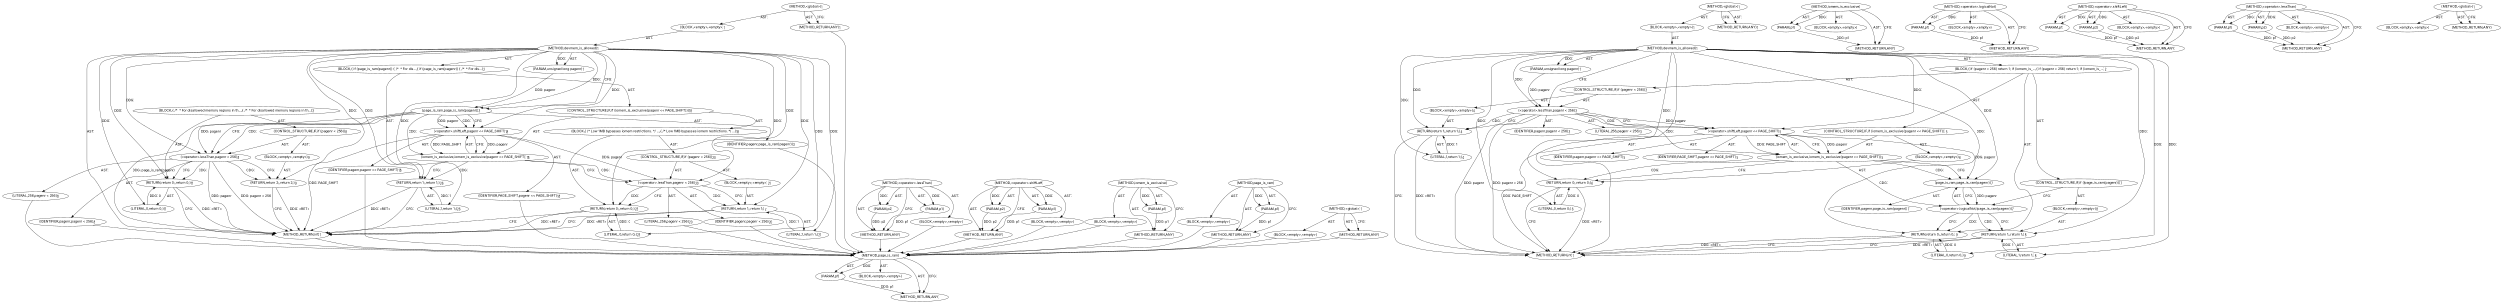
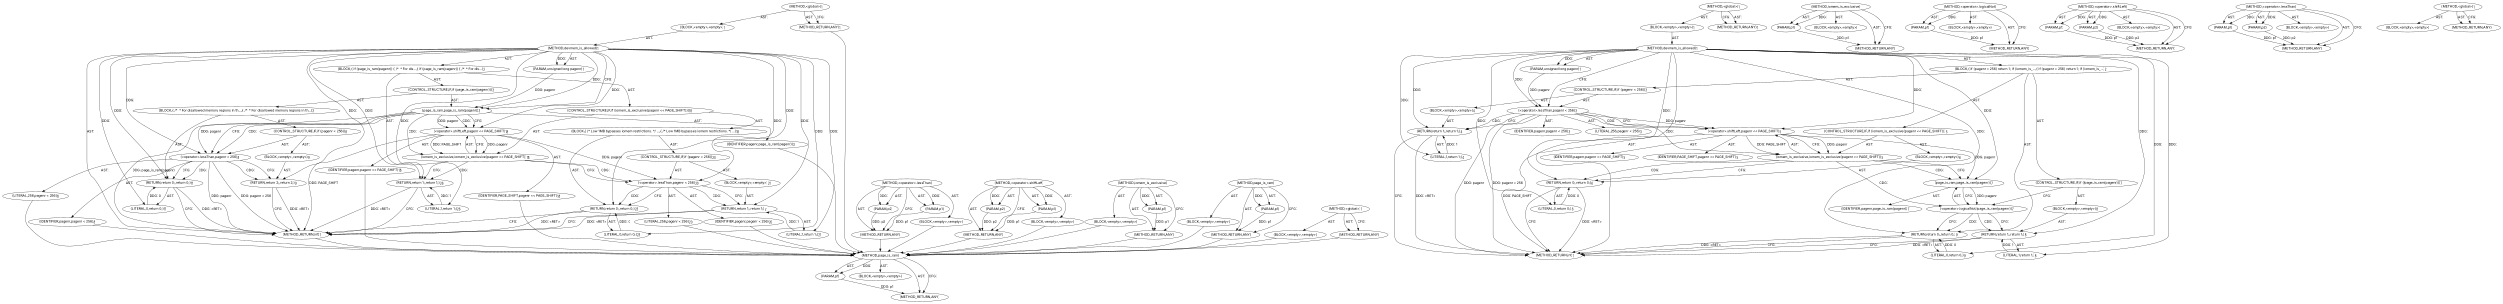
  digraph {
    fontname=Inter
    node [fontname=Inter]
    edge [fontname=Inter]
    n1 [label=<(METHOD,page_is_ram)>]
    n2 [label=<(PARAM,p1)>]
    n3 [label=<(BLOCK,&lt;empty&gt;,&lt;empty&gt;)>]
    n4 [label=<(METHOD_RETURN,ANY)>]
    n5 [label=<(METHOD,&lt;global&gt;)<SUB>1</SUB>>]
    n6 [label=<(BLOCK,&lt;empty&gt;,&lt;empty&gt;)<SUB>1</SUB>>]
    n7 [label=<(METHOD_RETURN,ANY)<SUB>1</SUB>>]
    n8 [label=<(METHOD,devmem_is_allowed)<SUB>1</SUB>>]
    n9 [label=<(PARAM,unsigned long pagenr)<SUB>1</SUB>>]
    n10 [label=<(BLOCK,{ 	if (pagenr &lt; 256) 		return 1; 	if (iomem_is_...,{ 	if (pagenr &lt; 256) 		return 1; 	if (iomem_is_...)<SUB>2</SUB>>]
    n11 [label=<(&lt;operator&gt;.lessThan,pagenr &lt; 256)<SUB>3</SUB>>]
    n12 [label=<(RETURN,return 1;,return 1;)<SUB>4</SUB>>]
    n13 [label=<(LITERAL,1,return 1;)<SUB>4</SUB>>]
    n14 [label=<(&lt;operator&gt;.shiftLeft,pagenr &lt;&lt; PAGE_SHIFT)<SUB>5</SUB>>]
    n15 [label=<(RETURN,return 0;,return 0;)<SUB>6</SUB>>]
    n16 [label=<(LITERAL,0,return 0;)<SUB>6</SUB>>]
    n17 [label=<(page_is_ram,page_is_ram(pagenr))<SUB>7</SUB>>]
    n18 [label=<(RETURN,return 1;,return 1;)<SUB>8</SUB>>]
    n19 [label=<(LITERAL,1,return 1;)<SUB>8</SUB>>]
    n20 [label=<(RETURN,return 0;,return 0;)<SUB>9</SUB>>]
    n21 [label=<(LITERAL,0,return 0;)<SUB>9</SUB>>]
    n22 [label=<(METHOD_RETURN,int)<SUB>1</SUB>>]
    n23 [label=<(CONTROL_STRUCTURE,IF,if (pagenr &lt; 256))<SUB>3</SUB>>]
    n24 [label=<(CONTROL_STRUCTURE,IF,if (iomem_is_exclusive(pagenr &lt;&lt; PAGE_SHIFT)))<SUB>5</SUB>>]
    n25 [label=<(CONTROL_STRUCTURE,IF,if (!page_is_ram(pagenr)))<SUB>7</SUB>>]
    n26 [label=<(IDENTIFIER,pagenr,pagenr &lt; 256)<SUB>3</SUB>>]
    n27 [label=<(LITERAL,256,pagenr &lt; 256)<SUB>3</SUB>>]
    n28 [label=<(iomem_is_exclusive,iomem_is_exclusive(pagenr &lt;&lt; PAGE_SHIFT))<SUB>5</SUB>>]
    n29 [label=<(IDENTIFIER,pagenr,pagenr &lt;&lt; PAGE_SHIFT)<SUB>5</SUB>>]
    n30 [label=<(IDENTIFIER,PAGE_SHIFT,pagenr &lt;&lt; PAGE_SHIFT)<SUB>5</SUB>>]
    n31 [label=<(&lt;operator&gt;.logicalNot,!page_is_ram(pagenr))<SUB>7</SUB>>]
    n32 [label=<(IDENTIFIER,pagenr,page_is_ram(pagenr))<SUB>7</SUB>>]
    n33 [label=<(BLOCK,&lt;empty&gt;,&lt;empty&gt;)<SUB>4</SUB>>]
    n34 [label=<(BLOCK,&lt;empty&gt;,&lt;empty&gt;)<SUB>6</SUB>>]
    n35 [label=<(BLOCK,&lt;empty&gt;,&lt;empty&gt;)<SUB>8</SUB>>]
    n36 [label=<(METHOD,iomem_is_exclusive)>]
    n37 [label=<(PARAM,p1)>]
    n38 [label=<(BLOCK,&lt;empty&gt;,&lt;empty&gt;)>]
    n39 [label=<(METHOD_RETURN,ANY)>]
    n40 [label=<(METHOD,&lt;operator&gt;.logicalNot)>]
    n41 [label=<(PARAM,p1)>]
    n42 [label=<(BLOCK,&lt;empty&gt;,&lt;empty&gt;)>]
    n43 [label=<(METHOD_RETURN,ANY)>]
    n44 [label=<(METHOD,&lt;operator&gt;.shiftLeft)>]
    n45 [label=<(PARAM,p1)>]
    n46 [label=<(PARAM,p2)>]
    n47 [label=<(BLOCK,&lt;empty&gt;,&lt;empty&gt;)>]
    n48 [label=<(METHOD_RETURN,ANY)>]
    n49 [label=<(METHOD,&lt;operator&gt;.lessThan)>]
    n50 [label=<(PARAM,p1)>]
    n51 [label=<(PARAM,p2)>]
    n52 [label=<(BLOCK,&lt;empty&gt;,&lt;empty&gt;)>]
    n53 [label=<(METHOD_RETURN,ANY)>]
    n54 [label=<(METHOD,&lt;global&gt;)<SUB>1</SUB>>]
    n55 [label=<(BLOCK,&lt;empty&gt;,&lt;empty&gt;)>]
    n56 [label=<(METHOD_RETURN,ANY)>]
    n57 [label=<(METHOD,&lt;global&gt;)<SUB>1</SUB>>]
    n58 [label=<(BLOCK,&lt;empty&gt;,&lt;empty&gt;)<SUB>1</SUB>>]
    n59 [label=<(METHOD_RETURN,ANY)<SUB>1</SUB>>]
    n60 [label=<(METHOD,devmem_is_allowed)<SUB>1</SUB>>]
    n61 [label=<(PARAM,unsigned long pagenr)<SUB>1</SUB>>]
    n62 [label=<(BLOCK,{ 	if (page_is_ram(pagenr)) { 		/* 		 * For dis...,{ 	if (page_is_ram(pagenr)) { 		/* 		 * For dis...)<SUB>2</SUB>>]
    n63 [label=<(page_is_ram,page_is_ram(pagenr))<SUB>3</SUB>>]
    n64 [label=<(&lt;operator&gt;.lessThan,pagenr &lt; 256)<SUB>8</SUB>>]
    n65 [label=<(RETURN,return 2;,return 2;)<SUB>9</SUB>>]
    n66 [label=<(RETURN,return 0;,return 0;)<SUB>11</SUB>>]
    n67 [label=<(LITERAL,0,return 0;)<SUB>11</SUB>>]
    n68 [label=<(&lt;operator&gt;.shiftLeft,pagenr &lt;&lt; PAGE_SHIFT)<SUB>18</SUB>>]
    n69 [label=<(&lt;operator&gt;.lessThan,pagenr &lt; 256)<SUB>20</SUB>>]
    n70 [label=<(RETURN,return 1;,return 1;)<SUB>21</SUB>>]
    n71 [label=<(LITERAL,1,return 1;)<SUB>21</SUB>>]
    n72 [label=<(RETURN,return 0;,return 0;)<SUB>23</SUB>>]
    n73 [label=<(LITERAL,0,return 0;)<SUB>23</SUB>>]
    n74 [label=<(RETURN,return 1;,return 1;)<SUB>26</SUB>>]
    n75 [label=<(LITERAL,1,return 1;)<SUB>26</SUB>>]
    n76 [label=<(METHOD_RETURN,int)<SUB>1</SUB>>]
+   n77 [label=<(CONTROL_STRUCTURE,IF,if (page_is_ram(pagenr)))<SUB>3</SUB>>]
    n78 [label=<(CONTROL_STRUCTURE,IF,if (iomem_is_exclusive(pagenr &lt;&lt; PAGE_SHIFT)))<SUB>18</SUB>>]
    n79 [label=<(IDENTIFIER,pagenr,page_is_ram(pagenr))<SUB>3</SUB>>]
    n80 [label=<(iomem_is_exclusive,iomem_is_exclusive(pagenr &lt;&lt; PAGE_SHIFT))<SUB>18</SUB>>]
    n81 [label=<(IDENTIFIER,pagenr,pagenr &lt; 256)<SUB>8</SUB>>]
    n82 [label=<(LITERAL,256,pagenr &lt; 256)<SUB>8</SUB>>]
    n83 [label=<(IDENTIFIER,pagenr,pagenr &lt;&lt; PAGE_SHIFT)<SUB>18</SUB>>]
    n84 [label=<(IDENTIFIER,PAGE_SHIFT,pagenr &lt;&lt; PAGE_SHIFT)<SUB>18</SUB>>]
    n85 [label=<(IDENTIFIER,pagenr,pagenr &lt; 256)<SUB>20</SUB>>]
    n86 [label=<(LITERAL,256,pagenr &lt; 256)<SUB>20</SUB>>]
    n87 [label=<(BLOCK,{ 		/* 		 * For disallowed memory regions in th...,{ 		/* 		 * For disallowed memory regions in th...)<SUB>3</SUB>>]
    n88 [label=<(BLOCK,{ 		/* Low 1MB bypasses iomem restrictions. */ ...,{ 		/* Low 1MB bypasses iomem restrictions. */ ...)<SUB>18</SUB>>]
    n89 [label=<(CONTROL_STRUCTURE,IF,if (pagenr &lt; 256))<SUB>8</SUB>>]
    n90 [label=<(BLOCK,&lt;empty&gt;,&lt;empty&gt;)<SUB>9</SUB>>]
    n91 [label=<(CONTROL_STRUCTURE,IF,if (pagenr &lt; 256))<SUB>20</SUB>>]
    n92 [label=<(BLOCK,&lt;empty&gt;,&lt;empty&gt;)<SUB>21</SUB>>]
    n93 [label=<(METHOD,&lt;operator&gt;.lessThan)>]
    n94 [label=<(PARAM,p1)>]
    n95 [label=<(PARAM,p2)>]
    n96 [label=<(BLOCK,&lt;empty&gt;,&lt;empty&gt;)>]
    n97 [label=<(METHOD_RETURN,ANY)>]
    n98 [label=<(METHOD,&lt;operator&gt;.shiftLeft)>]
    n99 [label=<(PARAM,p1)>]
    n100 [label=<(PARAM,p2)>]
    n101 [label=<(BLOCK,&lt;empty&gt;,&lt;empty&gt;)>]
    n102 [label=<(METHOD_RETURN,ANY)>]
    n103 [label=<(METHOD,iomem_is_exclusive)>]
    n104 [label=<(PARAM,p1)>]
    n105 [label=<(BLOCK,&lt;empty&gt;,&lt;empty&gt;)>]
    n106 [label=<(METHOD_RETURN,ANY)>]
    n107 [label=<(METHOD,page_is_ram)>]
    n108 [label=<(PARAM,p1)>]
    n109 [label=<(BLOCK,&lt;empty&gt;,&lt;empty&gt;)>]
    n110 [label=<(METHOD_RETURN,ANY)>]
    n111 [label=<(METHOD,&lt;global&gt;)<SUB>1</SUB>>]
    n112 [label=<(BLOCK,&lt;empty&gt;,&lt;empty&gt;)>]
    n113 [label=<(METHOD_RETURN,ANY)>]
    n1 -> n2 [label="AST: "]
    n1 -> n2 [label="DDG: "]
    n1 -> n3 [label="AST: "]
    n1 -> n4 [label="AST: "]
    n1 -> n4 [label="CFG: "]
    n2 -> n4 [label="DDG: p1"]
    n5 -> n6 [label="AST: "]
    n5 -> n7 [label="AST: "]
    n5 -> n7 [label="CFG: "]
    n6 -> n8 [label="AST: "]
    n8 -> n9 [label="AST: "]
    n8 -> n9 [label="DDG: "]
    n8 -> n10 [label="AST: "]
    n8 -> n11 [label="CFG: "]
    n8 -> n11 [label="DDG: "]
    n8 -> n12 [label="DDG: "]
    n8 -> n13 [label="DDG: "]
    n8 -> n14 [label="DDG: "]
    n8 -> n15 [label="DDG: "]
    n8 -> n16 [label="DDG: "]
    n8 -> n17 [label="DDG: "]
    n8 -> n18 [label="DDG: "]
    n8 -> n19 [label="DDG: "]
    n8 -> n20 [label="DDG: "]
    n8 -> n21 [label="DDG: "]
    n8 -> n22 [label="AST: "]
    n9 -> n11 [label="DDG: pagenr"]
    n10 -> n20 [label="AST: "]
    n10 -> n23 [label="AST: "]
    n10 -> n24 [label="AST: "]
    n10 -> n25 [label="AST: "]
    n11 -> n12 [label="CFG: "]
    n11 -> n12 [label="CDG: "]
    n11 -> n14 [label="CFG: "]
    n11 -> n14 [label="DDG: pagenr"]
    n11 -> n14 [label="CDG: "]
    n11 -> n22 [label="DDG: pagenr"]
    n11 -> n22 [label="DDG: pagenr &lt; 256"]
    n11 -> n26 [label="AST: "]
    n11 -> n27 [label="AST: "]
    n11 -> n28 [label="CDG: "]
    n12 -> n13 [label="AST: "]
    n12 -> n22 [label="CFG: "]
    n12 -> n22 [label="DDG: &lt;RET&gt;"]
    n13 -> n12 [label="DDG: 1"]
    n14 -> n17 [label="DDG: pagenr"]
    n14 -> n22 [label="DDG: PAGE_SHIFT"]
    n14 -> n28 [label="CFG: "]
    n14 -> n28 [label="DDG: pagenr"]
    n14 -> n28 [label="DDG: PAGE_SHIFT"]
    n14 -> n29 [label="AST: "]
    n14 -> n30 [label="AST: "]
    n15 -> n16 [label="AST: "]
    n15 -> n22 [label="CFG: "]
    n15 -> n22 [label="DDG: &lt;RET&gt;"]
    n16 -> n15 [label="DDG: 0"]
    n17 -> n31 [label="CFG: "]
    n17 -> n31 [label="DDG: pagenr"]
    n17 -> n32 [label="AST: "]
    n18 -> n19 [label="AST: "]
    n18 -> n22 [label="CFG: "]
    n18 -> n22 [label="DDG: &lt;RET&gt;"]
    n19 -> n18 [label="DDG: 1"]
    n20 -> n21 [label="AST: "]
    n20 -> n22 [label="CFG: "]
    n20 -> n22 [label="DDG: &lt;RET&gt;"]
    n21 -> n20 [label="DDG: 0"]
    n23 -> n11 [label="AST: "]
    n23 -> n33 [label="AST: "]
    n24 -> n28 [label="AST: "]
    n24 -> n34 [label="AST: "]
    n25 -> n31 [label="CFG: "]
    n25 -> n35 [label="AST: "]
    n28 -> n14 [label="AST: "]
    n28 -> n15 [label="CFG: "]
    n28 -> n15 [label="CDG: "]
    n28 -> n17 [label="CFG: "]
    n28 -> n17 [label="CDG: "]
    n28 -> n31 [label="CDG: "]
    n31 -> n17 [label="AST: "]
    n31 -> n18 [label="CFG: "]
    n31 -> n18 [label="CDG: "]
    n31 -> n20 [label="CFG: "]
    n31 -> n20 [label="CDG: "]
    n33 -> n12 [label="AST: "]
    n34 -> n15 [label="AST: "]
    n35 -> n18 [label="AST: "]
    n36 -> n37 [label="AST: "]
    n36 -> n37 [label="DDG: "]
    n36 -> n38 [label="AST: "]
    n36 -> n39 [label="AST: "]
    n36 -> n39 [label="CFG: "]
    n37 -> n39 [label="DDG: p1"]
    n40 -> n41 [label="AST: "]
    n40 -> n41 [label="DDG: "]
    n40 -> n42 [label="AST: "]
    n40 -> n43 [label="AST: "]
    n40 -> n43 [label="CFG: "]
    n41 -> n43 [label="DDG: p1"]
    n44 -> n45 [label="AST: "]
    n44 -> n45 [label="DDG: "]
    n44 -> n46 [label="AST: "]
    n44 -> n46 [label="DDG: "]
    n44 -> n47 [label="AST: "]
    n44 -> n48 [label="AST: "]
    n44 -> n48 [label="CFG: "]
    n45 -> n48 [label="DDG: p1"]
    n46 -> n48 [label="DDG: p2"]
    n49 -> n50 [label="AST: "]
    n49 -> n50 [label="DDG: "]
    n49 -> n51 [label="AST: "]
    n49 -> n51 [label="DDG: "]
    n49 -> n52 [label="AST: "]
    n49 -> n53 [label="AST: "]
    n49 -> n53 [label="CFG: "]
    n50 -> n53 [label="DDG: p1"]
    n51 -> n53 [label="DDG: p2"]
    n54 -> n55 [label="AST: "]
    n54 -> n56 [label="AST: "]
    n54 -> n56 [label="CFG: "]
    n57 -> n58 [label="AST: "]
    n57 -> n59 [label="AST: "]
    n57 -> n59 [label="CFG: "]
    n58 -> n60 [label="AST: "]
    n59 -> n1
    n60 -> n61 [label="AST: "]
    n60 -> n61 [label="DDG: "]
    n60 -> n62 [label="AST: "]
    n60 -> n63 [label="CFG: "]
    n60 -> n63 [label="DDG: "]
    n60 -> n64 [label="DDG: "]
    n60 -> n65 [label="DDG: "]
    n60 -> n66 [label="DDG: "]
    n60 -> n67 [label="DDG: "]
    n60 -> n68 [label="DDG: "]
    n60 -> n69 [label="DDG: "]
    n60 -> n70 [label="DDG: "]
    n60 -> n71 [label="DDG: "]
    n60 -> n72 [label="DDG: "]
    n60 -> n73 [label="DDG: "]
    n60 -> n74 [label="DDG: "]
    n60 -> n75 [label="DDG: "]
    n60 -> n76 [label="AST: "]
    n61 -> n63 [label="DDG: pagenr"]
    n62 -> n74 [label="AST: "]
+   n62 -> n77 [label="AST: "]
    n62 -> n78 [label="AST: "]
    n63 -> n64 [label="CFG: "]
    n63 -> n64 [label="DDG: pagenr"]
    n63 -> n64 [label="CDG: "]
    n63 -> n68 [label="CFG: "]
    n63 -> n68 [label="DDG: pagenr"]
    n63 -> n68 [label="CDG: "]
    n63 -> n76 [label="DDG: page_is_ram(pagenr)"]
    n63 -> n79 [label="AST: "]
    n63 -> n80 [label="CDG: "]
    n64 -> n65 [label="CFG: "]
    n64 -> n65 [label="CDG: "]
    n64 -> n66 [label="CFG: "]
    n64 -> n66 [label="CDG: "]
    n64 -> n76 [label="DDG: pagenr"]
    n64 -> n76 [label="DDG: pagenr &lt; 256"]
    n64 -> n81 [label="AST: "]
    n64 -> n82 [label="AST: "]
    n65 -> n76 [label="CFG: "]
    n65 -> n76 [label="DDG: &lt;RET&gt;"]
    n66 -> n67 [label="AST: "]
    n66 -> n76 [label="CFG: "]
    n66 -> n76 [label="DDG: &lt;RET&gt;"]
    n67 -> n66 [label="DDG: 0"]
    n68 -> n69 [label="DDG: pagenr"]
    n68 -> n76 [label="DDG: PAGE_SHIFT"]
    n68 -> n80 [label="CFG: "]
    n68 -> n80 [label="DDG: pagenr"]
    n68 -> n80 [label="DDG: PAGE_SHIFT"]
    n68 -> n83 [label="AST: "]
    n68 -> n84 [label="AST: "]
    n69 -> n70 [label="CFG: "]
    n69 -> n70 [label="CDG: "]
    n69 -> n72 [label="CFG: "]
    n69 -> n72 [label="CDG: "]
    n69 -> n85 [label="AST: "]
    n69 -> n86 [label="AST: "]
    n70 -> n71 [label="AST: "]
    n70 -> n76 [label="CFG: "]
    n70 -> n76 [label="DDG: &lt;RET&gt;"]
    n71 -> n70 [label="DDG: 1"]
    n72 -> n73 [label="AST: "]
    n72 -> n76 [label="CFG: "]
    n72 -> n76 [label="DDG: &lt;RET&gt;"]
    n73 -> n72 [label="DDG: 0"]
    n74 -> n75 [label="AST: "]
    n74 -> n76 [label="CFG: "]
    n74 -> n76 [label="DDG: &lt;RET&gt;"]
    n75 -> n74 [label="DDG: 1"]
    n76 -> n1
+   n77 -> n63 [label="AST: "]
+   n77 -> n87 [label="AST: "]
    n78 -> n80 [label="AST: "]
    n78 -> n88 [label="AST: "]
    n79 -> n1
    n80 -> n68 [label="AST: "]
    n80 -> n69 [label="CFG: "]
    n80 -> n69 [label="CDG: "]
    n80 -> n74 [label="CFG: "]
    n80 -> n74 [label="CDG: "]
    n81 -> n1
    n82 -> n1
    n83 -> n1
    n84 -> n1
    n85 -> n1
    n86 -> n1
    n87 -> n66 [label="AST: "]
    n87 -> n89 [label="AST: "]
    n88 -> n72 [label="AST: "]
    n88 -> n91 [label="AST: "]
    n89 -> n64 [label="AST: "]
    n89 -> n90 [label="AST: "]
    n90 -> n65 [label="AST: "]
    n91 -> n69 [label="AST: "]
    n91 -> n92 [label="AST: "]
    n92 -> n70 [label="AST: "]
    n93 -> n94 [label="AST: "]
    n93 -> n94 [label="DDG: "]
    n93 -> n95 [label="AST: "]
    n93 -> n95 [label="DDG: "]
    n93 -> n96 [label="AST: "]
    n93 -> n97 [label="AST: "]
    n93 -> n97 [label="CFG: "]
    n94 -> n97 [label="DDG: p1"]
    n95 -> n97 [label="DDG: p2"]
    n96 -> n1
    n97 -> n1
    n98 -> n99 [label="AST: "]
    n98 -> n99 [label="DDG: "]
    n98 -> n100 [label="AST: "]
    n98 -> n100 [label="DDG: "]
    n98 -> n101 [label="AST: "]
    n98 -> n102 [label="AST: "]
    n98 -> n102 [label="CFG: "]
    n99 -> n102 [label="DDG: p1"]
    n100 -> n102 [label="DDG: p2"]
    n101 -> n1
    n102 -> n1
    n103 -> n104 [label="AST: "]
    n103 -> n104 [label="DDG: "]
    n103 -> n105 [label="AST: "]
    n103 -> n106 [label="AST: "]
    n103 -> n106 [label="CFG: "]
    n104 -> n106 [label="DDG: p1"]
    n105 -> n1
    n106 -> n1
    n107 -> n108 [label="AST: "]
    n107 -> n108 [label="DDG: "]
    n107 -> n109 [label="AST: "]
    n107 -> n110 [label="AST: "]
    n107 -> n110 [label="CFG: "]
    n108 -> n110 [label="DDG: p1"]
    n109 -> n1
    n110 -> n1
    n111 -> n112 [label="AST: "]
    n111 -> n113 [label="AST: "]
    n111 -> n113 [label="CFG: "]
    n112 -> n1
    n113 -> n1
  }
